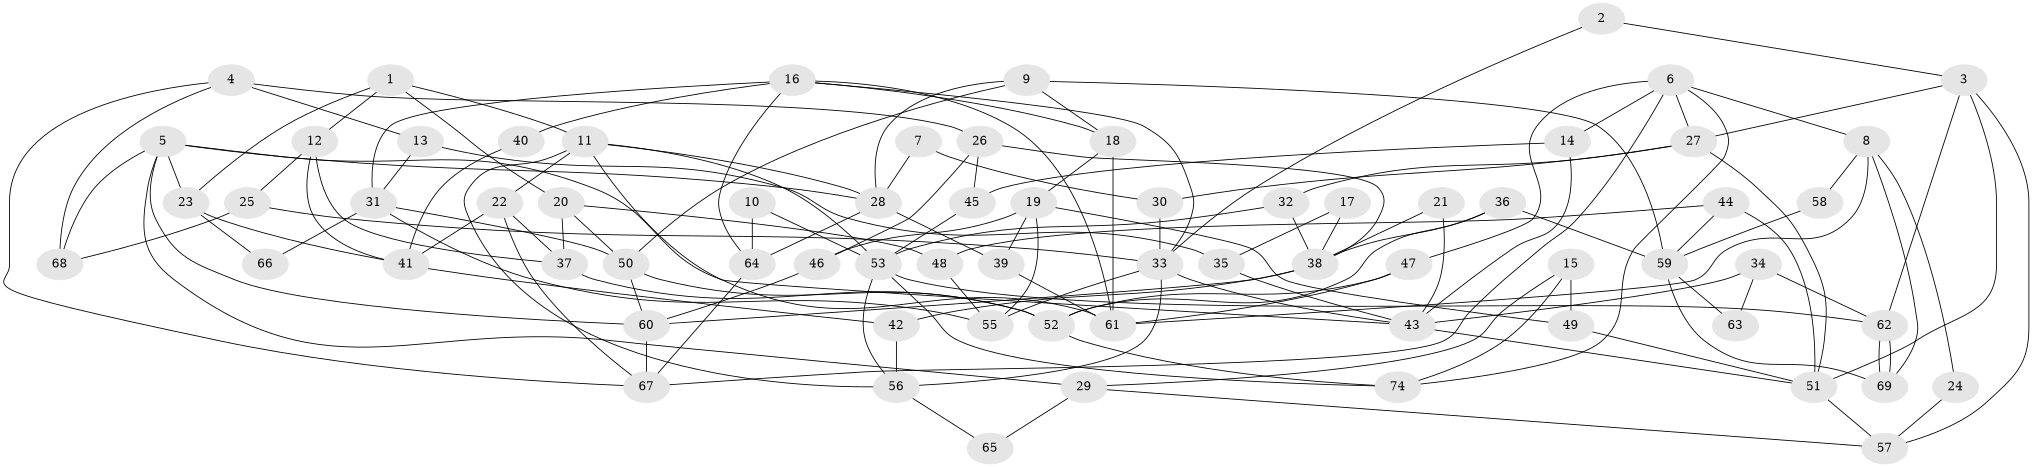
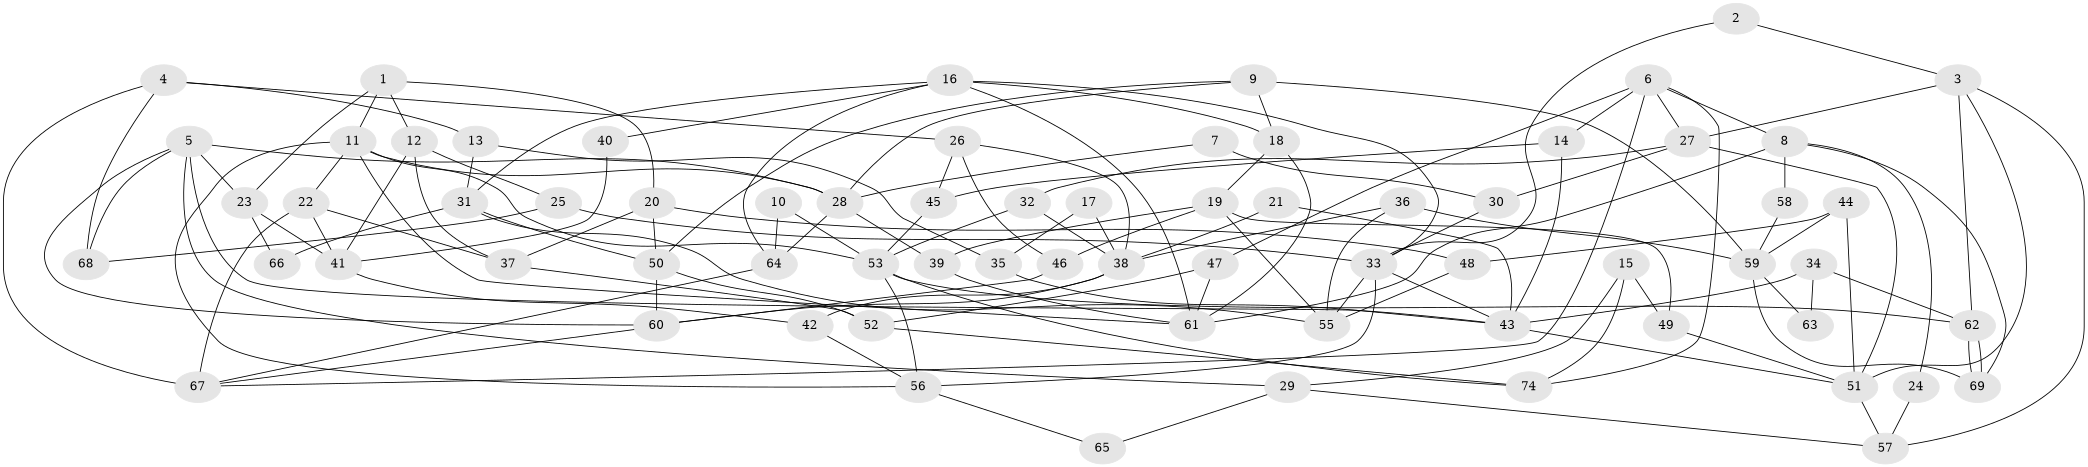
  graph {
    node [color=gray90 style=filled]
    1
    11
    12
    20
    23
    28
    61
    53
    22
    56
    25
    37
    41
    50
    48
    66
    2
    3
    33
    27
    51
    57
    62
    43
    55
    30
    32
    69
    4
    13
    26
    67
    68
    31
    35
    45
    38
    46
    5
    29
    60
    64
    39
    65
    6
    8
    14
    47
    n49 [label=74]
    24
    58
    52
    7
    59
    9
    18
    19
    63
    10
    42
    15
    49
    16
    40
    17
    21
    34
    36
    44
    1 -- 11
    1 -- 12
    1 -- 20
    1 -- 23
    11 -- 28
    11 -- 61
    11 -- 53
    11 -- 22
    11 -- 56
    12 -- 25
    12 -- 37
    12 -- 41
    20 -- 37
    20 -- 50
    20 -- 48
    23 -- 41
    23 -- 66
    28 -- 64
    28 -- 39
    53 -- 56
    53 -- 62
    53 -- n49
    22 -- 37
    22 -- 41
    22 -- 67
    56 -- 65
    25 -- 33
    25 -- 68
    37 -- 52
    41 -- 42
    50 -- 60
    50 -- 52
    48 -- 55
    2 -- 3
    2 -- 33
    3 -- 27
    3 -- 51
    3 -- 57
    3 -- 62
    33 -- 56
    33 -- 43
    33 -- 55
    27 -- 51
    27 -- 30
    27 -- 32
    51 -- 57
    62 -- 69
    62 -- 69
    43 -- 51
    30 -- 33
    32 -- 53
    32 -- 38
    4 -- 13
    4 -- 26
    4 -- 67
    4 -- 68
    13 -- 31
    13 -- 35
    26 -- 45
    26 -- 38
    26 -- 46
    31 -- 50
    31 -- 66
    31 -- 55
    35 -- 43
    45 -- 53
    38 -- 60
    38 -- 42
    46 -- 60
    5 -- 23
    5 -- 28
    5 -- 43
    5 -- 68
    5 -- 29
    5 -- 60
    29 -- 57
    29 -- 65
    60 -- 67
    64 -- 67
    39 -- 61
    6 -- 27
    6 -- 67
    6 -- 8
    6 -- 14
    6 -- 47
    6 -- n49
    8 -- 61
    8 -- 69
    8 -- 24
    8 -- 58
    14 -- 43
    14 -- 45
    47 -- 61
    47 -- 52
    24 -- 57
    58 -- 59
    52 -- n49
    7 -- 28
    7 -- 30
    59 -- 69
    59 -- 63
    9 -- 28
    9 -- 50
    9 -- 59
    9 -- 18
    18 -- 61
    18 -- 19
    19 -- 55
    19 -- 46
    19 -- 39
    19 -- 49
    10 -- 53
    10 -- 64
    42 -- 56
    15 -- 29
    15 -- n49
    15 -- 49
    49 -- 51
    16 -- 61
    16 -- 33
    16 -- 31
    16 -- 64
    16 -- 18
    16 -- 40
    40 -- 41
    17 -- 35
    17 -- 38
    21 -- 43
    21 -- 38
    34 -- 62
    34 -- 43
    34 -- 63
    36 -- 38
-   36 -- 52
+   36 -- 55
    36 -- 59
    44 -- 48
    44 -- 51
    44 -- 59
  }
